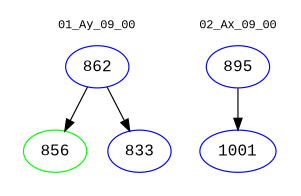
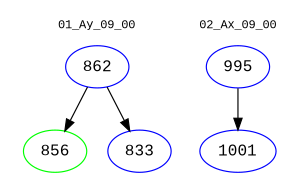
  digraph {
    fontname="Liberation Mono"
    node [color=blue fontname="Liberation Mono"]
    edge [color=black fontname="Liberation Mono"]
    n1 [label=862]
    n2 [color=green label=856]
    n3 [label=833]
-   n4 [label=895]
+   n4 [label=995]
    n5 [label=1001]
    subgraph cluster_1 {
      color=white
      fontsize=10
      label="01_Ay_09_00"
      n1
      n2
      n3
    }
    subgraph cluster_2 {
      color=white
      fontsize=10
      label="02_Ax_09_00"
      n4
      n5
    }
    n1 -> n2
    n1 -> n3
    n4 -> n5
  }
